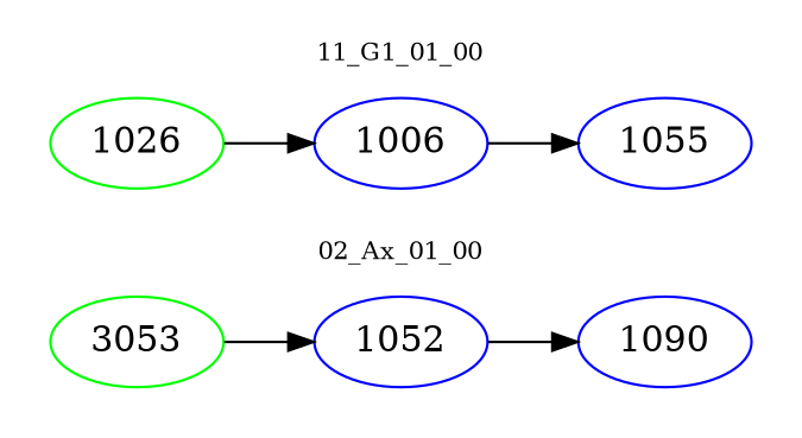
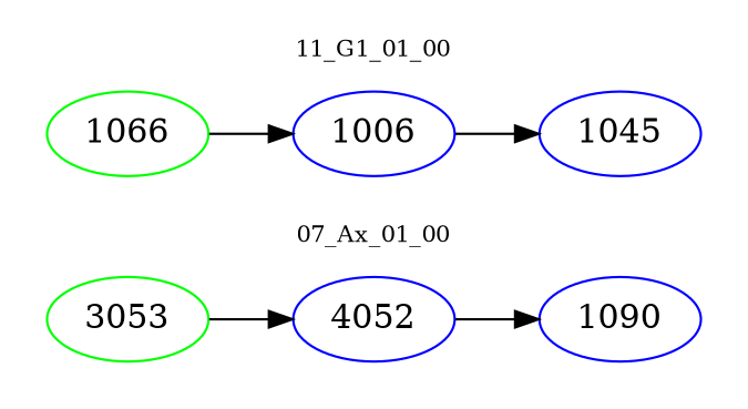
  digraph {
    rankdir=LR
    node [color=blue]
    edge [color=black]
    n1 [color=green label=3053]
-   n2 [label=1052]
+   n2 [label=4052]
    n3 [label=1090]
-   n4 [color=green label=1026]
+   n4 [color=green label=1066]
    n5 [label=1006]
-   n6 [label=1055]
+   n6 [label=1045]
    subgraph cluster_1 {
      color=white
      fontsize=10
-     label="02_Ax_01_00"
+     label="07_Ax_01_00"
      n1
      n2
      n3
    }
    subgraph cluster_2 {
      color=white
      fontsize=10
      label="11_G1_01_00"
      n4
      n5
      n6
    }
    n1 -> n2
    n2 -> n3
    n4 -> n5
    n5 -> n6
  }
